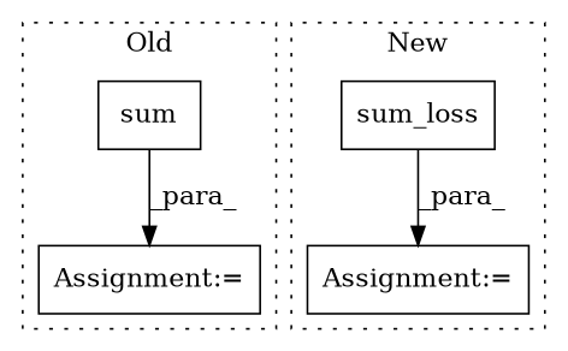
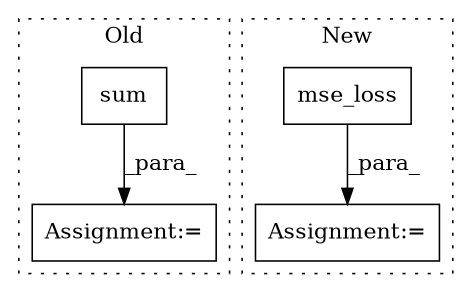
  digraph {
    node [a=32 l=1 shape=box]
    n1 [l=5 label=sum s=1303]
    n2 [a=7 label="Assignment:=" s=1294]
-   n3 [l="9,1" label=sum_loss s="955,996"]
+   n3 [l="9,1" label=mse_loss s="955,996"]
    n4 [a=7 label="Assignment:=" s=943]
    subgraph cluster_1 {
      label=Old
      style=dotted
      n1
      n2
    }
    subgraph cluster_2 {
      label=New
      style=dotted
      n3
      n4
    }
    n1 -> n2 [label=_para_]
    n3 -> n4 [label=_para_]
  }
